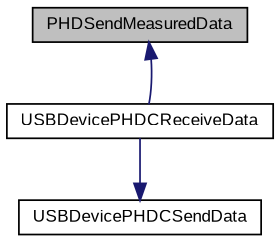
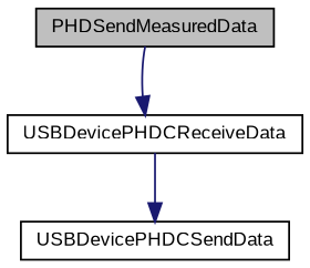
  digraph {
    fontname="Liberation Sans"
    rankdir=TB
    node [color=black fillcolor=white fontname="Liberation Sans" fontsize=10 shape=record style=filled]
    edge [color=midnightblue fontname="Liberation Sans" fontsize=10 labelfontname=Helvetica labelfontsize=10 style=solid]
    n1 [fillcolor=grey75 fontcolor=black height=0.2 label=PHDSendMeasuredData width=0.4]
    n2 [height=0.2 label=USBDevicePHDCReceiveData width=0.4]
    n3 [height=0.2 label=USBDevicePHDCSendData width=0.4]
-   n2 -> n1
+   n1 -> n2
    n2 -> n3
  }
